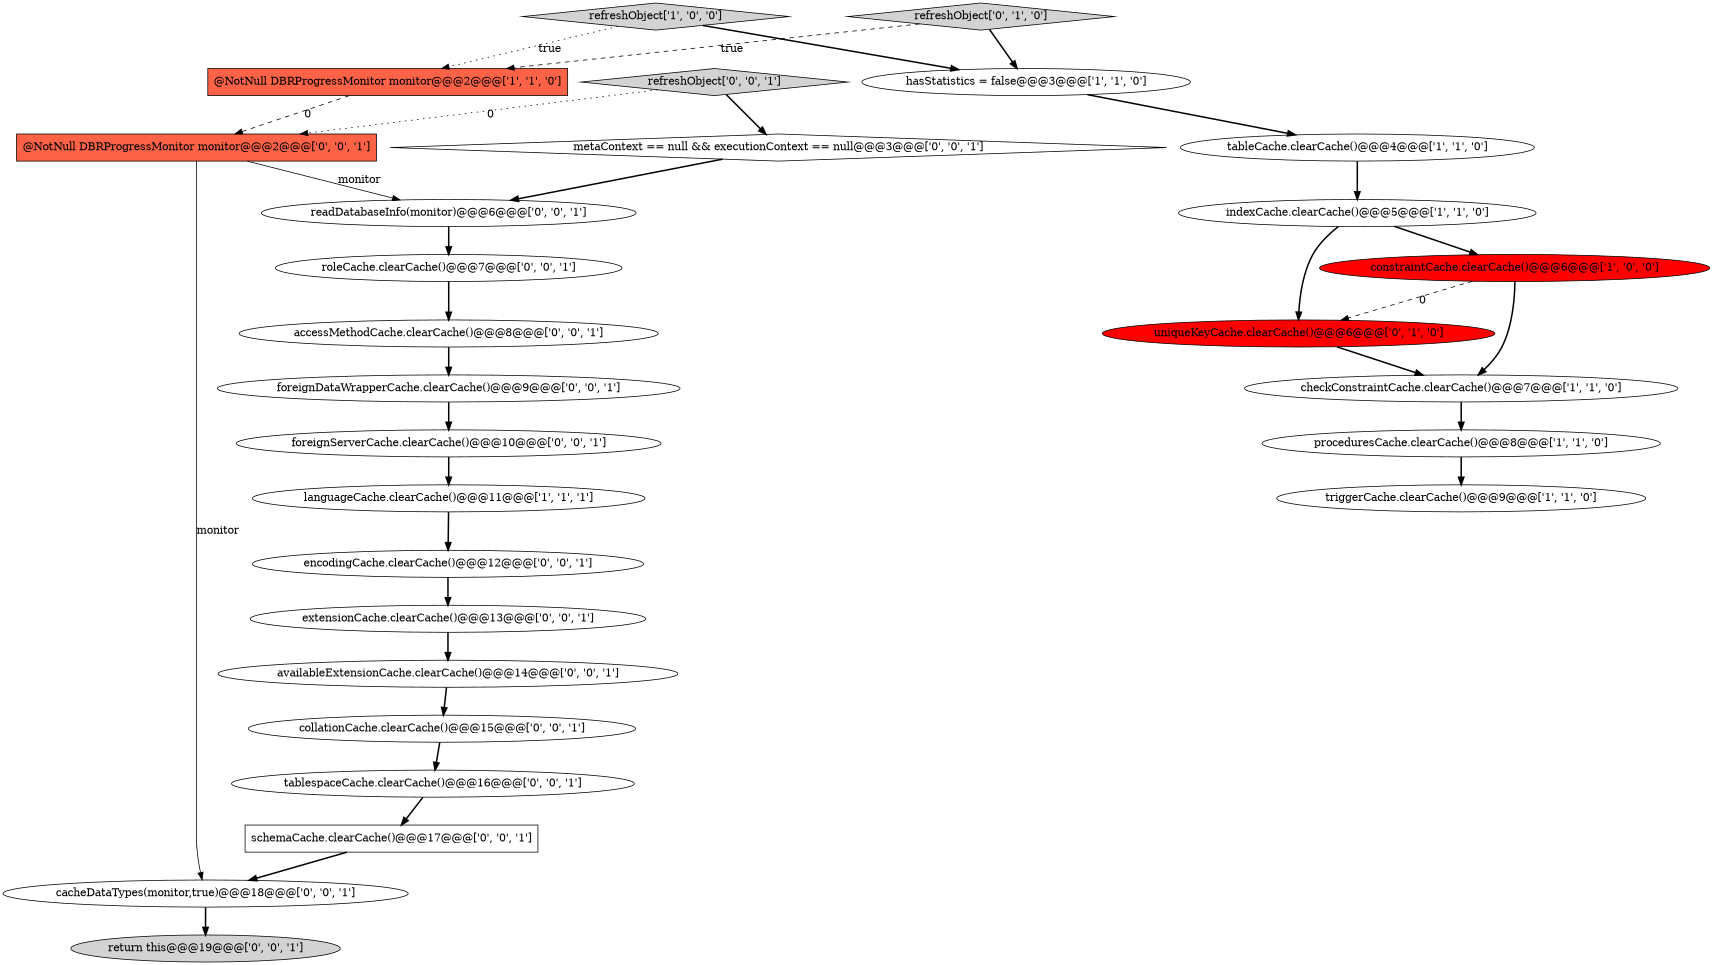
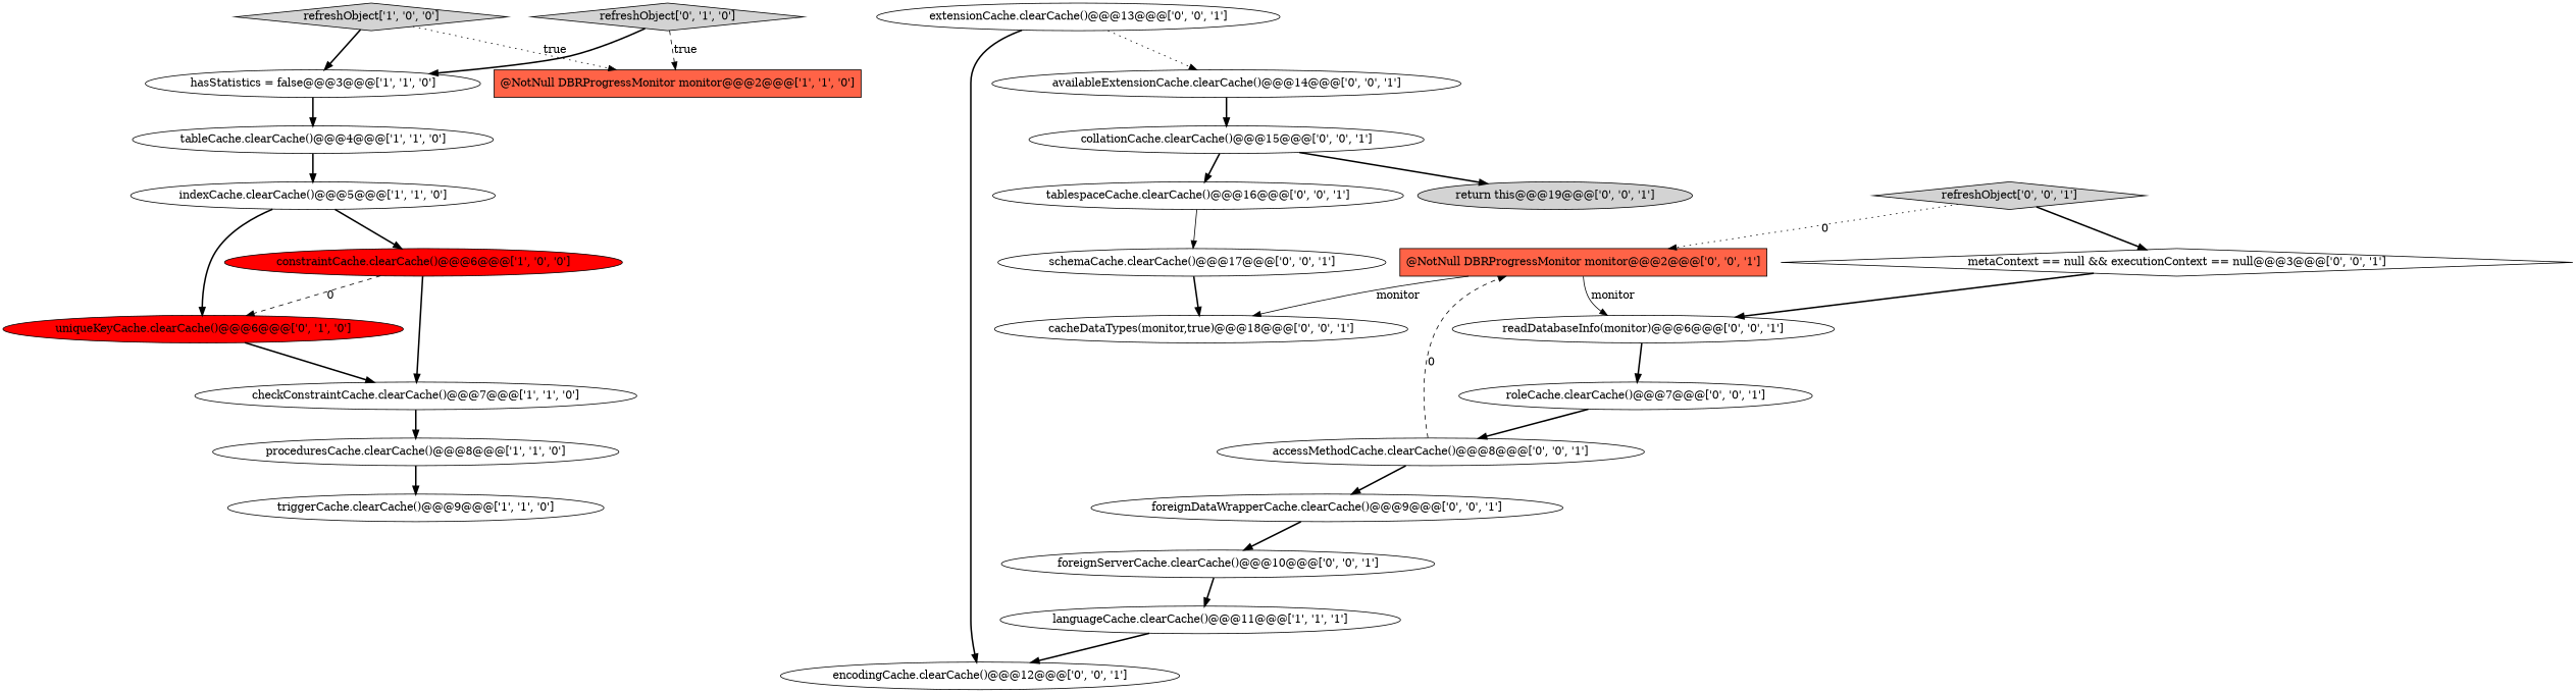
  digraph {
    node [fillcolor=white shape=ellipse style=filled]
    edge [style=bold]
    n1 [label="tableCache.clearCache()@@@4@@@['1', '1', '0']"]
    n2 [label="indexCache.clearCache()@@@5@@@['1', '1', '0']"]
    n3 [fillcolor=red label="uniqueKeyCache.clearCache()@@@6@@@['0', '1', '0']"]
    n4 [fillcolor=red label="constraintCache.clearCache()@@@6@@@['1', '0', '0']"]
    n5 [fillcolor=tomato label="@NotNull DBRProgressMonitor monitor@@@2@@@['0', '0', '1']" shape=box]
    n6 [label="readDatabaseInfo(monitor)@@@6@@@['0', '0', '1']"]
    n7 [label="cacheDataTypes(monitor,true)@@@18@@@['0', '0', '1']"]
    n8 [label="roleCache.clearCache()@@@7@@@['0', '0', '1']"]
    n9 [fillcolor=lightgray label="return this@@@19@@@['0', '0', '1']"]
    n10 [label="accessMethodCache.clearCache()@@@8@@@['0', '0', '1']"]
    n11 [label="foreignDataWrapperCache.clearCache()@@@9@@@['0', '0', '1']"]
    n12 [label="foreignServerCache.clearCache()@@@10@@@['0', '0', '1']"]
    n13 [label="checkConstraintCache.clearCache()@@@7@@@['1', '1', '0']"]
    n14 [label="proceduresCache.clearCache()@@@8@@@['1', '1', '0']"]
    n15 [fillcolor=lightgray label="refreshObject['0', '0', '1']" shape=diamond]
    n16 [label="metaContext == null && executionContext == null@@@3@@@['0', '0', '1']" shape=diamond]
    n17 [label="languageCache.clearCache()@@@11@@@['1', '1', '1']"]
    n18 [label="encodingCache.clearCache()@@@12@@@['0', '0', '1']"]
-   n19 [label="schemaCache.clearCache()@@@17@@@['0', '0', '1']" shape=box]
+   n19 [label="schemaCache.clearCache()@@@17@@@['0', '0', '1']"]
    n20 [label="hasStatistics = false@@@3@@@['1', '1', '0']"]
    n21 [label="triggerCache.clearCache()@@@9@@@['1', '1', '0']"]
    n22 [label="collationCache.clearCache()@@@15@@@['0', '0', '1']"]
    n23 [label="tablespaceCache.clearCache()@@@16@@@['0', '0', '1']"]
    n24 [fillcolor=tomato label="@NotNull DBRProgressMonitor monitor@@@2@@@['1', '1', '0']" shape=box]
    n25 [label="extensionCache.clearCache()@@@13@@@['0', '0', '1']"]
    n26 [label="availableExtensionCache.clearCache()@@@14@@@['0', '0', '1']"]
    n27 [fillcolor=lightgray label="refreshObject['1', '0', '0']" shape=diamond]
    n28 [fillcolor=lightgray label="refreshObject['0', '1', '0']" shape=diamond]
    n1 -> n2
    n2 -> n3
    n2 -> n4
    n3 -> n13
    n4 -> n3 [label=0 style=dashed]
    n4 -> n13
    n5 -> n6 [label=monitor style=solid]
    n5 -> n7 [label=monitor style=solid]
    n6 -> n8
-   n7 -> n9
+   n22 -> n9
    n8 -> n10
    n10 -> n11
    n11 -> n12
    n12 -> n17
    n13 -> n14
    n14 -> n21
    n15 -> n5 [label=0 style=dotted]
    n15 -> n16
    n16 -> n6
    n17 -> n18
-   n18 -> n25
+   n25 -> n18
    n19 -> n7
    n20 -> n1
    n22 -> n23
-   n23 -> n19
-   n24 -> n5 [label=0 style=dashed]
-   n25 -> n26
+   n23 -> n19 [style=solid]
+   n10 -> n5 [label=0 style=dashed]
+   n25 -> n26 [style=dotted]
    n26 -> n22
    n27 -> n20
    n27 -> n24 [label=true style=dotted]
    n28 -> n20
    n28 -> n24 [label=true style=dashed]
  }
